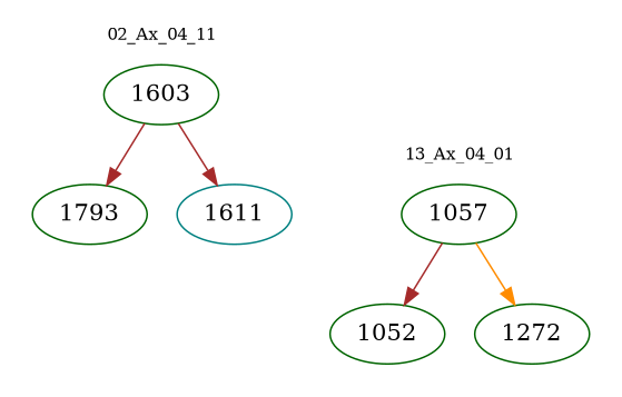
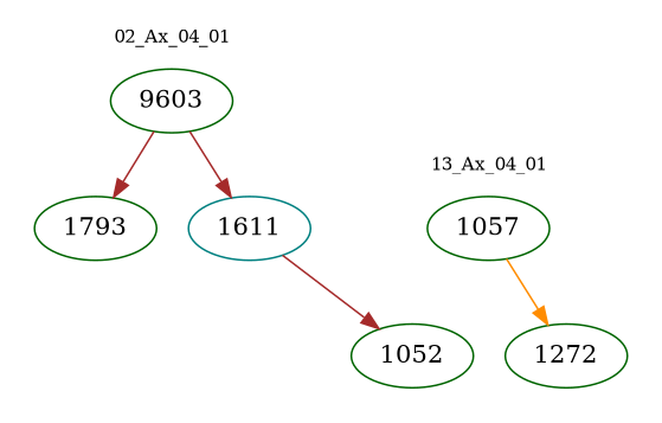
  digraph {
    node [color=darkgreen]
    edge [color=brown]
-   n1 [label=1603]
+   n1 [label=9603]
    n2 [label=1793]
    n3 [color=teal label=1611]
    n4 [label=1057]
    n5 [label=1052]
    n6 [label=1272]
    subgraph cluster_1 {
      color=white
      fontsize=10
-     label="02_Ax_04_11"
+     label="02_Ax_04_01"
      n1
      n2
      n3
    }
    subgraph cluster_2 {
      color=white
      fontsize=10
      label="13_Ax_04_01"
      n4
      n5
      n6
    }
    n1 -> n2
    n1 -> n3
-   n4 -> n5
+   n3 -> n5
    n4 -> n6 [color=darkorange]
  }
